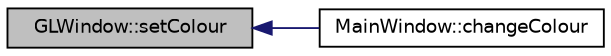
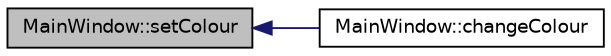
  digraph {
    rankdir=LR
    node [color=black fontname=Helvetica fontsize=10 shape=record style=filled]
-   n1 [fillcolor=grey75 fontcolor=black height=0.2 label="GLWindow::setColour" width=0.4]
+   n1 [fillcolor=grey75 fontcolor=black height=0.2 label="MainWindow::setColour" width=0.4]
    n2 [fillcolor=white height=0.2 label="MainWindow::changeColour" width=0.4]
    n1 -> n2 [color=midnightblue dir=back fontname=Helvetica fontsize=10 labelfontname=Helvetica labelfontsize=10 style=solid]
  }
